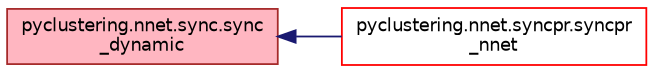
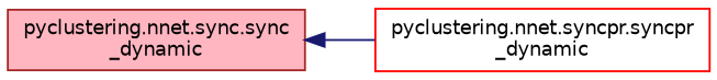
  digraph {
    rankdir=LR
    node [fontname=Helvetica fontsize=10 shape=record style=filled]
-   n1 [color=red fillcolor=white fontcolor=black height=0.2 label="pyclustering.nnet.syncpr.syncpr\l_nnet" width=0.4]
+   n1 [color=red fillcolor=white fontcolor=black height=0.2 label="pyclustering.nnet.syncpr.syncpr\l_dynamic" width=0.4]
    n2 [color=brown fillcolor=lightpink height=0.2 label="pyclustering.nnet.sync.sync\l_dynamic" width=0.4]
    n2 -> n1 [color=midnightblue dir=back fontname=Helvetica fontsize=10 labelfontname=Helvetica labelfontsize=10 style=solid]
  }
